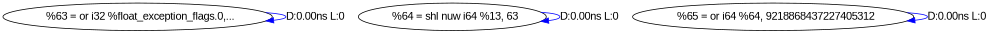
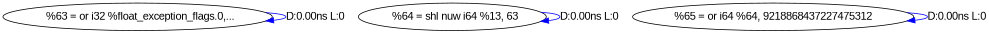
  digraph {
    fontname="Liberation Sans"
    node [fontname="Liberation Sans"]
    edge [color=blue fontname="Liberation Sans"]
    n1 [label="  %63 = or i32 %float_exception_flags.0,..."]
    n2 [label="  %64 = shl nuw i64 %13, 63"]
-   n3 [label="  %65 = or i64 %64, 9218868437227405312"]
+   n3 [label="%65 = or i64 %64, 9218868437227475312"]
    n1 -> n1 [label="D:0.00ns L:0"]
    n2 -> n2 [label="D:0.00ns L:0"]
    n3 -> n3 [label="D:0.00ns L:0"]
  }
